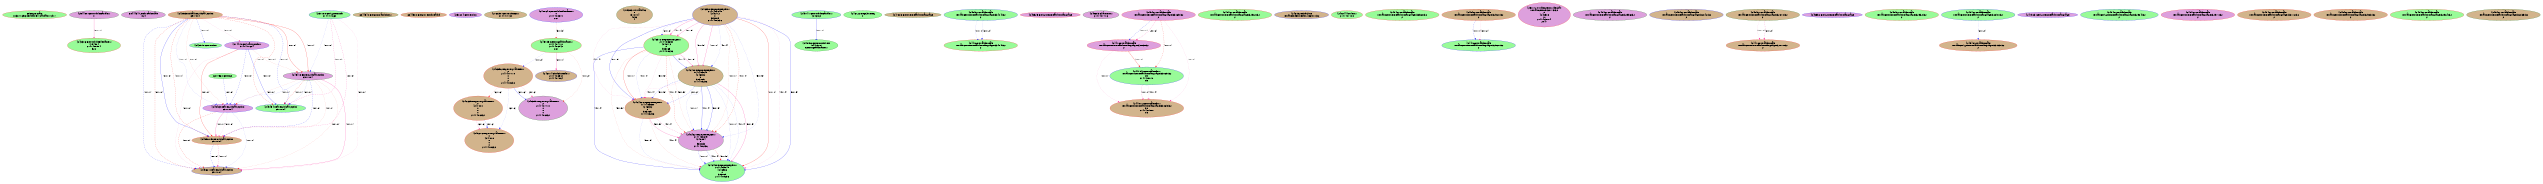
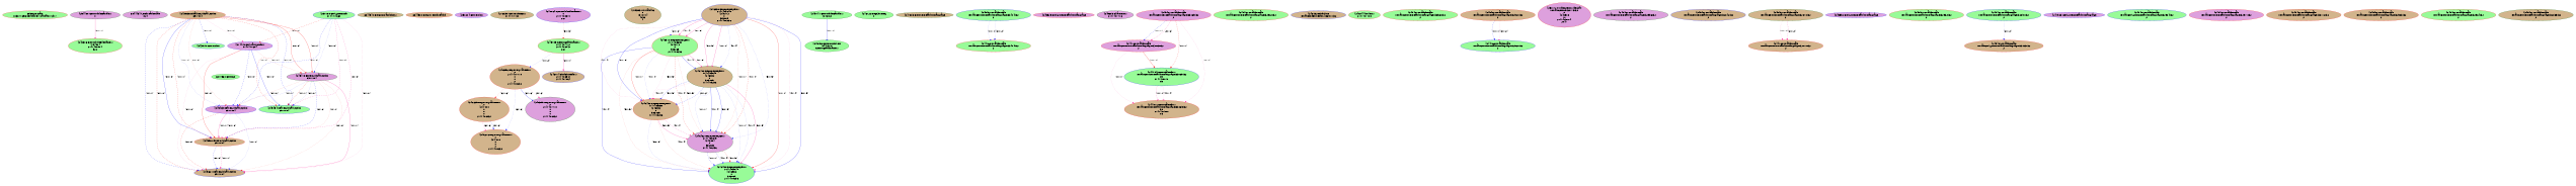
  digraph {
    node [color=red fillcolor=tan style=filled]
    edge [arrowhead=tee color=blue style=dotted]
    n1 [fillcolor=palegreen label="6850628.main\n00387769c80edbfd05472abda517cd17"]
    n2 [color=darkgreen fillcolor=plum label="4254480.GetModuleHandleW\n0"]
    n3 [fillcolor=palegreen label="4243306.GetModuleFileNameW\n4194304\n2147408904\n522"]
    n4 [color=darkgreen fillcolor=plum label="6844434.SetThreadLocale\n1024"]
    n5 [label="4243965.InitializeCriticalSection\n6917004"]
    n6 [color=blue fillcolor=plum label="4214413.GetStartupInfoW\n2147417624"]
    n7 [color=darkgreen fillcolor=plum label="4245418.EnterCriticalSection\n6917004"]
    n8 [color=blue fillcolor=plum label="4245469.LeaveCriticalSection\n6917004"]
    n9 [label="4245580.EnterCriticalSection\n6917004"]
    n10 [color=blue label="4245621.LeaveCriticalSection\n6917004"]
    n11 [color=blue fillcolor=palegreen label="4245454.LeaveCriticalSection\n6917004"]
    n12 [color=blue fillcolor=palegreen label="4243979.GetVersion\n"]
    n13 [color=blue fillcolor=palegreen label="4250188.GetSystemInfo\n2147417660"]
    n14 [color=darkgreen label="6844540.GetCommandLineW\n"]
    n15 [color=darkgreen fillcolor=palegreen label="6844560.GetACP\n"]
    n16 [label="6844580.GetCurrentThreadId\n"]
    n17 [color=blue fillcolor=plum label="4250204.GetVersion\n"]
    n18 [color=darkgreen label="4276690.GetVersionExW\n2147417420"]
    n19 [color=blue fillcolor=plum label="4248064.GetModuleFileNameW\n0\n2147408370\n261"]
    n20 [fillcolor=palegreen label="4245785.GetLongPathNameW\n2147407710\n2147406542\n261"]
    n21 [label="4246556.RegQueryValueExW\n0\n2147407710\n0\n0\n0\n2147408232"]
    n22 [color=blue label="4246014.FindFirstFileW\n2147406542\n2147407064"]
    n23 [color=darkgreen fillcolor=plum label="4246599.RegQueryValueExW\n0\n2147407710\n0\n0\n0\n2147408232"]
    n24 [color=darkgreen label="4215383.VirtualAlloc\n0\n1310704\n4096\n4"]
    n25 [color=blue label="4246338.RegOpenKeyExW\n2147483649\n4246772\n0\n983065\n2147408236"]
    n26 [fillcolor=palegreen label="4246372.RegOpenKeyExW\n2147483650\n4246772\n0\n983065\n2147408236"]
    n27 [color=darkgreen label="4246402.RegOpenKeyExW\n2147483649\n4246832\n0\n983065\n2147408236"]
    n28 [label="4246432.RegOpenKeyExW\n2147483650\n4246832\n0\n983065\n2147408236"]
    n29 [color=darkgreen fillcolor=plum label="4246462.RegOpenKeyExW\n2147483649\n4246884\n0\n983065\n2147408236"]
    n30 [color=blue fillcolor=palegreen label="4246492.RegOpenKeyExW\n2147483649\n4246936\n0\n983065\n2147408236"]
-   n31 [color=blue fillcolor=palegreen label="4245741.GetModuleHandleW\n4246160"]
+   n31 [color=darkgreen fillcolor=palegreen label="4245741.GetModuleHandleW\n4246160"]
    n32 [color=darkgreen fillcolor=palegreen label="4245758.GetProcAddress\n9441320\nGetLongPathNameW"]
    n33 [label="4246635.RegQueryValueExW\n0\n4247000\n0\n0\n0\n2147408232"]
    n34 [label="4246676.RegQueryValueExW\n0\n4247000\n0\n0\n0\n2147408232"]
    n35 [color=darkgreen fillcolor=palegreen label="4246722.RegCloseKey\n0"]
    n36 [color=darkgreen label="4247883.GetUserDefaultUILanguage\n"]
    n37 [color=blue fillcolor=palegreen label="4245487.IsValidLocale\nretval_GetUserDefaultUILanguage_33404_32\n2"]
    n38 [fillcolor=palegreen label="4244766.IsValidLocale\nretval_GetUserDefaultUILanguage_33404_32\n2"]
    n39 [fillcolor=plum label="4245525.GetSystemDefaultUILanguage\n"]
    n40 [color=darkgreen fillcolor=plum label="4245683.CharNextW\n2147407716"]
    n41 [fillcolor=plum label="4245487.IsValidLocale\nretval_GetUserDefaultUILanguage_33069_32\n2"]
    n42 [fillcolor=plum label="4244766.IsValidLocale\nretval_GetUserDefaultUILanguage_33069_32\n2"]
    n43 [color=blue fillcolor=palegreen label="4244794.GetLocaleInfoW\nretval_GetUserDefaultUILanguage_33069_32\n89\n2147408070\n85"]
    n44 [label="4244811.GetLocaleInfoW\nretval_GetUserDefaultUILanguage_33069_32\n90\n2147407900\n85"]
    n45 [fillcolor=palegreen label="4245487.IsValidLocale\nretval_GetUserDefaultUILanguage_32982_32\n2"]
    n46 [color=blue label="4246032.FindClose\nretval_FindFirstFileW_36911_32"]
    n47 [fillcolor=palegreen label="4246044.lstrlenW\n2147407108"]
    n48 [fillcolor=palegreen label="4245487.IsValidLocale\nretval_GetUserDefaultUILanguage_33560_32\n2"]
    n49 [label="4245487.IsValidLocale\nretval_GetUserDefaultUILanguage_32920_32\n2"]
    n50 [color=blue fillcolor=palegreen label="4244766.IsValidLocale\nretval_GetUserDefaultUILanguage_32920_32\n2"]
    n51 [fillcolor=plum label="4250171.MultiByteToWideChar\nretval_GetACP_32773_32\n0\n4243508\n10\n2147403704\n2047"]
    n52 [color=darkgreen fillcolor=plum label="4245487.IsValidLocale\nretval_GetUserDefaultUILanguage_32956_32\n2"]
    n53 [color=blue label="4245487.IsValidLocale\nretval_GetUserDefaultUILanguage_32842_32\n2"]
    n54 [color=darkgreen label="4245487.IsValidLocale\nretval_GetUserDefaultUILanguage_32870_32\n2"]
    n55 [label="4244766.IsValidLocale\nretval_GetUserDefaultUILanguage_32870_32\n2"]
    n56 [color=blue fillcolor=plum label="4245552.GetSystemDefaultUILanguage\n"]
    n57 [fillcolor=palegreen label="4245487.IsValidLocale\nretval_GetUserDefaultUILanguage_32932_32\n2"]
    n58 [color=blue fillcolor=palegreen label="4245487.IsValidLocale\nretval_GetUserDefaultUILanguage_32891_32\n2"]
    n59 [label="4245487.IsValidLocale\nretval_GetSystemDefaultUILanguage_33033_32\n2"]
    n60 [color=blue fillcolor=plum label="4247923.GetSystemDefaultUILanguage\n"]
    n61 [color=blue fillcolor=palegreen label="4245487.IsValidLocale\nretval_GetSystemDefaultUILanguage_32984_32\n2"]
    n62 [fillcolor=plum label="4245487.IsValidLocale\nretval_GetUserDefaultUILanguage_32971_32\n2"]
    n63 [label="4245487.IsValidLocale\nretval_GetUserDefaultUILanguage_33112_32\n2"]
    n64 [label="4245487.IsValidLocale\nretval_GetUserDefaultUILanguage_32983_32\n2"]
    n65 [fillcolor=palegreen label="4245487.IsValidLocale\nretval_GetUserDefaultUILanguage_32964_32\n2"]
    n66 [color=darkgreen label="4245487.IsValidLocale\nretval_GetUserDefaultUILanguage_32835_32\n2"]
    n2 -> n3 [color=deeppink label="(0-->1)" style=solid]
    n5 -> n6 [arrowhead=normal color=deeppink label="(0-->0)"]
    n5 -> n7 [arrowhead=normal color=red label="(1-->1)" style=solid]
    n5 -> n7 [color=red label="(0-->0)" style=solid]
    n5 -> n8 [label="(1-->1)"]
    n5 -> n8 [color=red label="(0-->0)"]
    n5 -> n9 [arrowhead=normal color=red label="(1-->1)" style=dashed]
    n5 -> n9 [arrowhead=normal label="(0-->0)" style=solid]
    n5 -> n10 [arrowhead=normal label="(1-->1)" style=dashed]
    n5 -> n10 [color=red label="(0-->0)" style=dashed]
    n5 -> n11 [color=red label="(1-->1)" style=dashed]
    n5 -> n11 [arrowhead=normal label="(0-->0)" style=dashed]
    n5 -> n12 [arrowhead=normal label="(0-->0)" style=dashed]
    n6 -> n7 [arrowhead=normal color=red label="(0-->0)"]
    n6 -> n8 [label="(0-->0)" style=dashed]
    n6 -> n9 [arrowhead=normal color=red label="(0-->0)" style=solid]
    n6 -> n10 [color=deeppink label="(0-->0)"]
    n6 -> n11 [label="(0-->0)" style=solid]
    n7 -> n8 [label="(1-->1)"]
    n7 -> n8 [arrowhead=normal color=red label="(0-->0)"]
    n7 -> n9 [color=red label="(1-->1)"]
    n7 -> n9 [arrowhead=normal label="(0-->0)" style=dashed]
    n7 -> n10 [color=deeppink label="(1-->1)" style=solid]
    n7 -> n10 [arrowhead=normal color=red label="(0-->0)"]
    n7 -> n11 [arrowhead=normal color=red label="(1-->1)" style=dashed]
    n7 -> n11 [arrowhead=normal label="(0-->0)"]
    n8 -> n9 [arrowhead=normal color=deeppink label="(1-->1)" style=solid]
    n8 -> n9 [color=deeppink label="(0-->0)"]
    n8 -> n10 [label="(1-->1)"]
    n8 -> n10 [color=red label="(0-->0)" style=dashed]
    n9 -> n10 [arrowhead=normal color=deeppink label="(1-->1)" style=dashed]
    n9 -> n10 [label="(0-->0)" style=dashed]
+   n13 -> n6 [color=red label="(0-->0)" style=dashed]
    n13 -> n7 [arrowhead=normal label="(0-->0)"]
-   n15 -> n8 [label="(0-->0)" style=dashed]
+   n13 -> n8 [label="(0-->0)" style=dashed]
    n13 -> n9 [color=deeppink label="(0-->0)" style=dashed]
    n13 -> n10 [color=deeppink label="(0-->0)"]
    n13 -> n11 [color=deeppink label="(0-->0)" style=dashed]
    n19 -> n20 [color=red label="(3-->3)"]
    n20 -> n21 [label="(1-->2)"]
    n20 -> n22 [arrowhead=normal color=deeppink label="(2-->1)" style=solid]
-   n20 -> n23 [color=red label="(1-->2)"]
    n21 -> n23 [arrowhead=normal color=deeppink label="(2-->2)"]
    n21 -> n23 [label="(6-->6)" style=solid]
    n21 -> n33 [arrowhead=normal color=red label="(6-->6)"]
    n21 -> n34 [arrowhead=normal label="(6-->6)"]
    n25 -> n26 [label="(2-->2)"]
    n25 -> n26 [arrowhead=normal color=deeppink label="(4-->4)" style=solid]
    n25 -> n26 [arrowhead=normal color=deeppink label="(5-->5)" style=solid]
    n25 -> n27 [color=deeppink label="(1-->1)" style=solid]
    n25 -> n27 [arrowhead=normal label="(4-->4)"]
    n25 -> n27 [color=deeppink label="(5-->5)" style=solid]
    n25 -> n28 [color=deeppink label="(4-->4)"]
    n25 -> n28 [arrowhead=normal label="(5-->5)" style=solid]
    n25 -> n29 [color=red label="(1-->1)"]
    n25 -> n29 [arrowhead=normal color=red label="(4-->4)" style=dashed]
    n25 -> n29 [arrowhead=normal label="(5-->5)"]
    n25 -> n30 [arrowhead=normal color=red label="(1-->1)" style=solid]
    n25 -> n30 [arrowhead=normal color=deeppink label="(4-->4)"]
    n25 -> n30 [label="(5-->5)" style=solid]
    n26 -> n27 [label="(4-->4)" style=solid]
    n26 -> n27 [color=deeppink label="(5-->5)" style=solid]
    n26 -> n28 [color=red label="(1-->1)" style=solid]
    n26 -> n28 [label="(4-->4)"]
    n26 -> n28 [color=deeppink label="(5-->5)"]
    n26 -> n29 [arrowhead=normal color=red label="(4-->4)" style=dashed]
    n26 -> n29 [color=red label="(5-->5)"]
    n26 -> n30 [label="(4-->4)" style=solid]
    n26 -> n30 [color=red label="(5-->5)"]
    n27 -> n28 [label="(2-->2)" style=dashed]
    n27 -> n28 [color=deeppink label="(4-->4)"]
    n27 -> n28 [label="(5-->5)" style=dashed]
    n27 -> n29 [arrowhead=normal label="(1-->1)"]
    n27 -> n29 [arrowhead=normal label="(4-->4)" style=solid]
    n27 -> n29 [label="(5-->5)" style=solid]
    n27 -> n30 [arrowhead=normal label="(1-->1)"]
    n27 -> n30 [label="(4-->4)"]
    n27 -> n30 [color=deeppink label="(5-->5)" style=solid]
    n28 -> n29 [arrowhead=normal color=deeppink label="(4-->4)" style=dashed]
    n28 -> n29 [arrowhead=normal color=deeppink label="(5-->5)" style=solid]
    n28 -> n30 [arrowhead=normal color=red label="(4-->4)"]
    n28 -> n30 [label="(5-->5)"]
    n29 -> n30 [arrowhead=normal label="(1-->1)" style=dashed]
    n29 -> n30 [label="(4-->4)" style=dashed]
    n29 -> n30 [arrowhead=normal color=red label="(5-->5)" style=dashed]
    n31 -> n32 [label="(0-->1)" style=solid]
    n33 -> n34 [arrowhead=normal label="(2-->2)" style=dashed]
    n33 -> n34 [color=deeppink label="(6-->6)" style=dashed]
    n37 -> n38 [label="(1-->1)"]
    n37 -> n38 [arrowhead=normal label="(2-->2)"]
    n41 -> n42 [label="(1-->1)" style=dashed]
    n41 -> n42 [arrowhead=normal color=deeppink label="(2-->2)" style=dashed]
    n41 -> n43 [arrowhead=normal color=red label="(1-->1)" style=dashed]
    n41 -> n44 [arrowhead=normal color=deeppink label="(1-->1)"]
    n42 -> n43 [arrowhead=normal color=red label="(1-->1)" style=solid]
    n42 -> n44 [arrowhead=normal color=deeppink label="(1-->1)"]
    n43 -> n44 [color=deeppink label="(1-->1)" style=dashed]
    n43 -> n44 [color=deeppink label="(4-->4)"]
    n49 -> n50 [arrowhead=normal label="(1-->1)" style=dashed]
    n49 -> n50 [color=deeppink label="(2-->2)"]
    n54 -> n55 [arrowhead=normal color=deeppink label="(1-->1)"]
    n54 -> n55 [arrowhead=normal color=deeppink label="(2-->2)" style=dashed]
    n58 -> n59 [arrowhead=normal label="(2-->2)"]
  }
